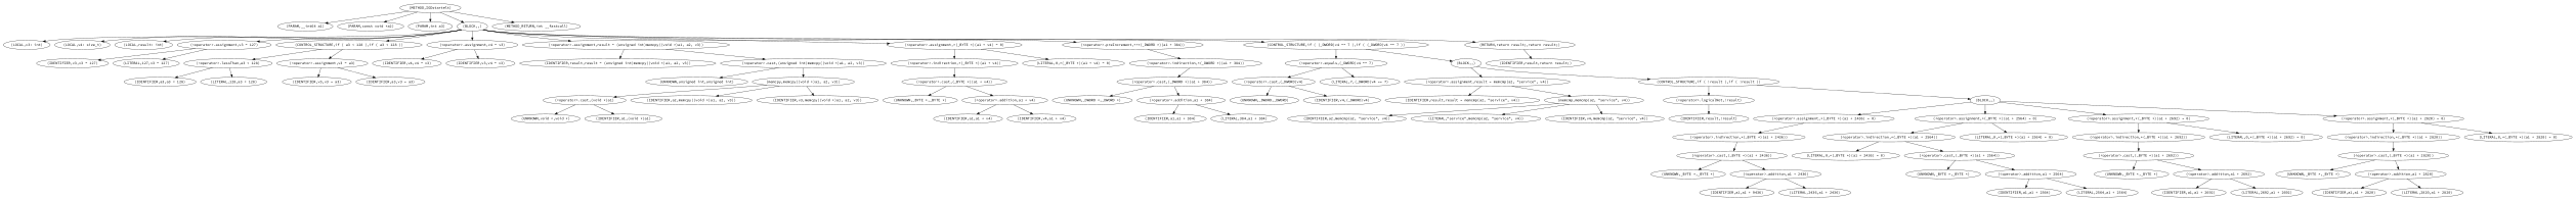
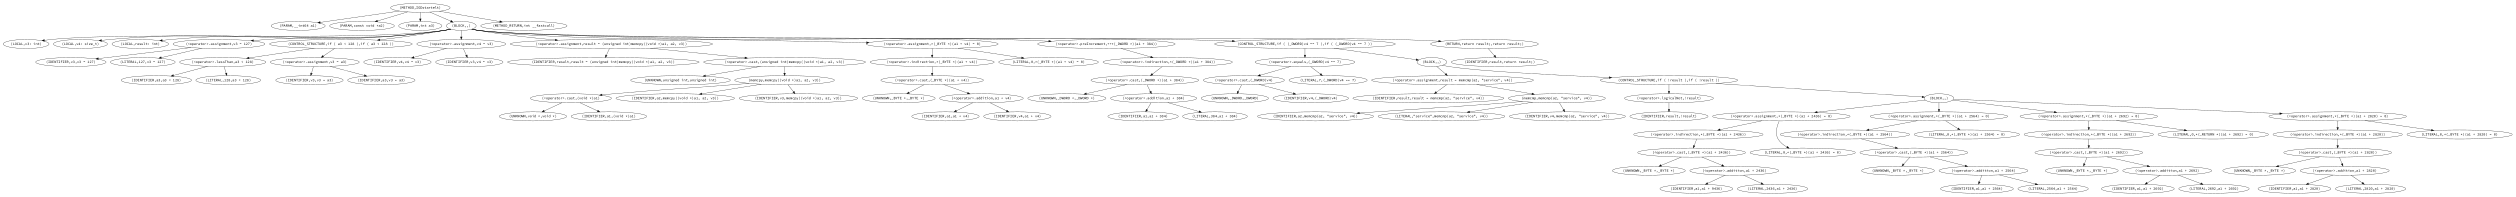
  digraph {
    fontname="Source Code Pro"
    node [fontname="Source Code Pro"]
    edge [fontname="Source Code Pro"]
    n1 [label="(METHOD,IGDstartelt)"]
    n2 [label="(PARAM,__int64 a1)"]
    n3 [label="(PARAM,const void *a2)"]
    n4 [label="(PARAM,int a3)"]
    n5 [label="(BLOCK,,)"]
    n6 [label="(METHOD_RETURN,int __fastcall)"]
    n7 [label="(LOCAL,v3: int)"]
    n8 [label="(LOCAL,v4: size_t)"]
    n9 [label="(LOCAL,result: int)"]
    n10 [label="(<operator>.assignment,v3 = 127)"]
    n11 [label="(CONTROL_STRUCTURE,if ( a3 < 128 ),if ( a3 < 128 ))"]
    n12 [label="(<operator>.assignment,v4 = v3)"]
    n13 [label="(<operator>.assignment,result = (unsigned int)memcpy((void *)a1, a2, v3))"]
    n14 [label="(<operator>.assignment,*(_BYTE *)(a1 + v4) = 0)"]
    n15 [label="(<operator>.preIncrement,++*(_DWORD *)(a1 + 384))"]
    n16 [label="(CONTROL_STRUCTURE,if ( (_DWORD)v4 == 7 ),if ( (_DWORD)v4 == 7 ))"]
    n17 [label="(RETURN,return result;,return result;)"]
    n18 [label="(IDENTIFIER,v3,v3 = 127)"]
    n19 [label="(LITERAL,127,v3 = 127)"]
    n20 [label="(<operator>.lessThan,a3 < 128)"]
    n21 [label="(<operator>.assignment,v3 = a3)"]
    n22 [label="(IDENTIFIER,v4,v4 = v3)"]
    n23 [label="(IDENTIFIER,v3,v4 = v3)"]
    n24 [label="(IDENTIFIER,result,result = (unsigned int)memcpy((void *)a1, a2, v3))"]
    n25 [label="(<operator>.cast,(unsigned int)memcpy((void *)a1, a2, v3))"]
    n26 [label="(<operator>.indirection,*(_BYTE *)(a1 + v4))"]
    n27 [label="(LITERAL,0,*(_BYTE *)(a1 + v4) = 0)"]
    n28 [label="(<operator>.indirection,*(_DWORD *)(a1 + 384))"]
    n29 [label="(<operator>.equals,(_DWORD)v4 == 7)"]
    n30 [label="(BLOCK,,)"]
    n31 [label="(IDENTIFIER,result,return result;)"]
    n32 [label="(IDENTIFIER,a3,a3 < 128)"]
    n33 [label="(LITERAL,128,a3 < 128)"]
    n34 [label="(IDENTIFIER,v3,v3 = a3)"]
    n35 [label="(IDENTIFIER,a3,v3 = a3)"]
    n36 [label="(UNKNOWN,unsigned int,unsigned int)"]
    n37 [label="(memcpy,memcpy((void *)a1, a2, v3))"]
    n38 [label="(<operator>.cast,(void *)a1)"]
    n39 [label="(IDENTIFIER,a2,memcpy((void *)a1, a2, v3))"]
    n40 [label="(IDENTIFIER,v3,memcpy((void *)a1, a2, v3))"]
    n41 [label="(UNKNOWN,void *,void *)"]
    n42 [label="(IDENTIFIER,a1,(void *)a1)"]
    n43 [label="(<operator>.cast,(_BYTE *)(a1 + v4))"]
    n44 [label="(UNKNOWN,_BYTE *,_BYTE *)"]
    n45 [label="(<operator>.addition,a1 + v4)"]
    n46 [label="(IDENTIFIER,a1,a1 + v4)"]
    n47 [label="(IDENTIFIER,v4,a1 + v4)"]
    n48 [label="(<operator>.cast,(_DWORD *)(a1 + 384))"]
    n49 [label="(UNKNOWN,_DWORD *,_DWORD *)"]
    n50 [label="(<operator>.addition,a1 + 384)"]
    n51 [label="(IDENTIFIER,a1,a1 + 384)"]
    n52 [label="(LITERAL,384,a1 + 384)"]
    n53 [label="(<operator>.cast,(_DWORD)v4)"]
    n54 [label="(LITERAL,7,(_DWORD)v4 == 7)"]
    n55 [label="(<operator>.assignment,result = memcmp(a2, \"service\", v4))"]
    n56 [label="(CONTROL_STRUCTURE,if ( !result ),if ( !result ))"]
    n57 [label="(UNKNOWN,_DWORD,_DWORD)"]
    n58 [label="(IDENTIFIER,v4,(_DWORD)v4)"]
    n59 [label="(IDENTIFIER,result,result = memcmp(a2, \"service\", v4))"]
    n60 [label="(memcmp,memcmp(a2, \"service\", v4))"]
    n61 [label="(<operator>.logicalNot,!result)"]
    n62 [label="(BLOCK,,)"]
    n63 [label="(IDENTIFIER,a2,memcmp(a2, \"service\", v4))"]
    n64 [label="(LITERAL,\"service\",memcmp(a2, \"service\", v4))"]
    n65 [label="(IDENTIFIER,v4,memcmp(a2, \"service\", v4))"]
    n66 [label="(IDENTIFIER,result,!result)"]
    n67 [label="(<operator>.assignment,*(_BYTE *)(a1 + 2436) = 0)"]
    n68 [label="(<operator>.assignment,*(_BYTE *)(a1 + 2564) = 0)"]
    n69 [label="(<operator>.assignment,*(_BYTE *)(a1 + 2692) = 0)"]
    n70 [label="(<operator>.assignment,*(_BYTE *)(a1 + 2820) = 0)"]
    n71 [label="(<operator>.indirection,*(_BYTE *)(a1 + 2436))"]
    n72 [label="(LITERAL,0,*(_BYTE *)(a1 + 2436) = 0)"]
    n73 [label="(<operator>.indirection,*(_BYTE *)(a1 + 2564))"]
    n74 [label="(LITERAL,0,*(_BYTE *)(a1 + 2564) = 0)"]
    n75 [label="(<operator>.indirection,*(_BYTE *)(a1 + 2692))"]
-   n76 [label="(LITERAL,0,*(_BYTE *)(a1 + 2692) = 0)"]
+   n76 [label="(LITERAL,0,*(_RETURN *)(a1 + 2692) = 0)"]
    n77 [label="(<operator>.indirection,*(_BYTE *)(a1 + 2820))"]
    n78 [label="(LITERAL,0,*(_BYTE *)(a1 + 2820) = 0)"]
    n79 [label="(<operator>.cast,(_BYTE *)(a1 + 2436))"]
    n80 [label="(UNKNOWN,_BYTE *,_BYTE *)"]
    n81 [label="(<operator>.addition,a1 + 2436)"]
    n82 [label="(IDENTIFIER,a1,a1 + 9436)"]
    n83 [label="(LITERAL,2436,a1 + 2436)"]
    n84 [label="(<operator>.cast,(_BYTE *)(a1 + 2564))"]
    n85 [label="(UNKNOWN,_BYTE *,_BYTE *)"]
    n86 [label="(<operator>.addition,a1 + 2564)"]
    n87 [label="(IDENTIFIER,a1,a1 + 2564)"]
    n88 [label="(LITERAL,2564,a1 + 2564)"]
    n89 [label="(<operator>.cast,(_BYTE *)(a1 + 2692))"]
    n90 [label="(UNKNOWN,_BYTE *,_BYTE *)"]
    n91 [label="(<operator>.addition,a1 + 2692)"]
    n92 [label="(IDENTIFIER,a1,a1 + 2692)"]
    n93 [label="(LITERAL,2692,a1 + 2692)"]
    n94 [label="(<operator>.cast,(_BYTE *)(a1 + 2820))"]
    n95 [label="(UNKNOWN,_BYTE *,_BYTE *)"]
    n96 [label="(<operator>.addition,a1 + 2820)"]
    n97 [label="(IDENTIFIER,a1,a1 + 2820)"]
    n98 [label="(LITERAL,2820,a1 + 2820)"]
    n1 -> n2
    n1 -> n3
    n1 -> n4
    n1 -> n5
    n1 -> n6
    n5 -> n7
    n5 -> n8
    n5 -> n9
    n5 -> n10
    n5 -> n11
    n5 -> n12
    n5 -> n13
    n5 -> n14
    n5 -> n15
    n5 -> n16
    n5 -> n17
    n10 -> n18
    n10 -> n19
    n11 -> n20
    n11 -> n21
    n12 -> n22
    n12 -> n23
    n13 -> n24
    n13 -> n25
    n14 -> n26
    n14 -> n27
    n15 -> n28
    n16 -> n29
    n16 -> n30
    n17 -> n31
    n20 -> n32
    n20 -> n33
    n21 -> n34
    n21 -> n35
    n25 -> n36
    n25 -> n37
    n26 -> n43
    n28 -> n48
    n29 -> n53
    n29 -> n54
    n30 -> n55
    n30 -> n56
    n37 -> n38
    n37 -> n39
    n37 -> n40
    n38 -> n41
    n38 -> n42
    n43 -> n44
    n43 -> n45
    n45 -> n46
    n45 -> n47
    n48 -> n49
    n48 -> n50
    n50 -> n51
    n50 -> n52
    n53 -> n57
    n53 -> n58
    n55 -> n59
    n55 -> n60
    n56 -> n61
    n56 -> n62
    n60 -> n63
    n60 -> n64
    n60 -> n65
    n61 -> n66
    n62 -> n67
    n62 -> n68
    n62 -> n69
    n62 -> n70
    n67 -> n71
-   n73 -> n72
+   n67 -> n72
    n68 -> n73
    n68 -> n74
    n69 -> n75
    n69 -> n76
    n70 -> n77
    n70 -> n78
    n71 -> n79
    n73 -> n84
    n75 -> n89
    n77 -> n94
    n79 -> n80
    n79 -> n81
    n81 -> n82
    n81 -> n83
    n84 -> n85
    n84 -> n86
    n86 -> n87
    n86 -> n88
    n89 -> n90
    n89 -> n91
    n91 -> n92
    n91 -> n93
    n94 -> n95
    n94 -> n96
    n96 -> n97
    n96 -> n98
  }
